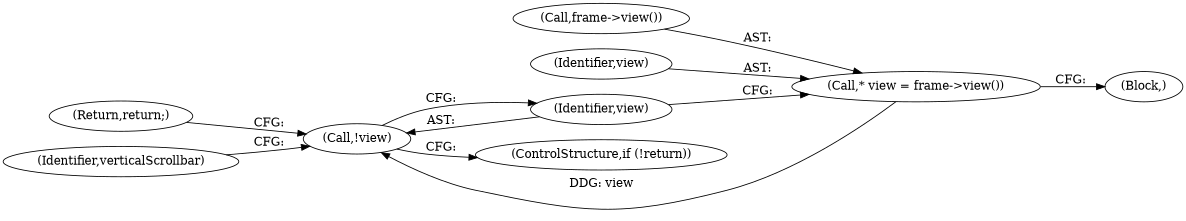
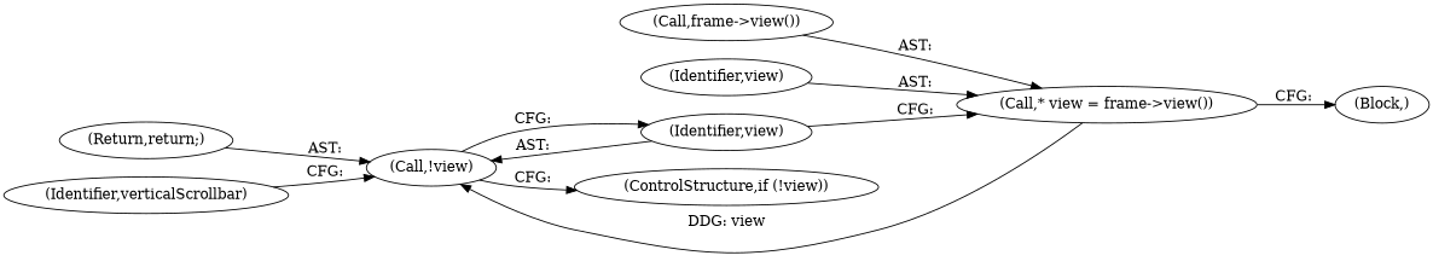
  digraph {
    rankdir=LR
    n1 [label="(Call,!view)"]
    n2 [label="(Identifier,view)"]
-   n3 [label="(ControlStructure,if (!return))"]
+   n3 [label="(ControlStructure,if (!view))"]
    n4 [label="(Call,* view = frame->view())"]
    n5 [label="(Block,)"]
    n6 [label="(Call,frame->view())"]
    n7 [label="(Return,return;)"]
    n8 [label="(Identifier,verticalScrollbar)"]
    n9 [label="(Identifier,view)"]
    n1 -> n2 [label="CFG: "]
    n1 -> n3 [label="CFG: "]
    n2 -> n1 [label="AST: "]
    n2 -> n4 [label="CFG: "]
    n4 -> n1 [label="DDG: view"]
    n4 -> n5 [label="CFG: "]
    n6 -> n4 [label="AST: "]
-   n7 -> n1 [label="CFG: "]
+   n7 -> n1 [label="AST: "]
    n8 -> n1 [label="CFG: "]
    n9 -> n4 [label="AST: "]
  }
